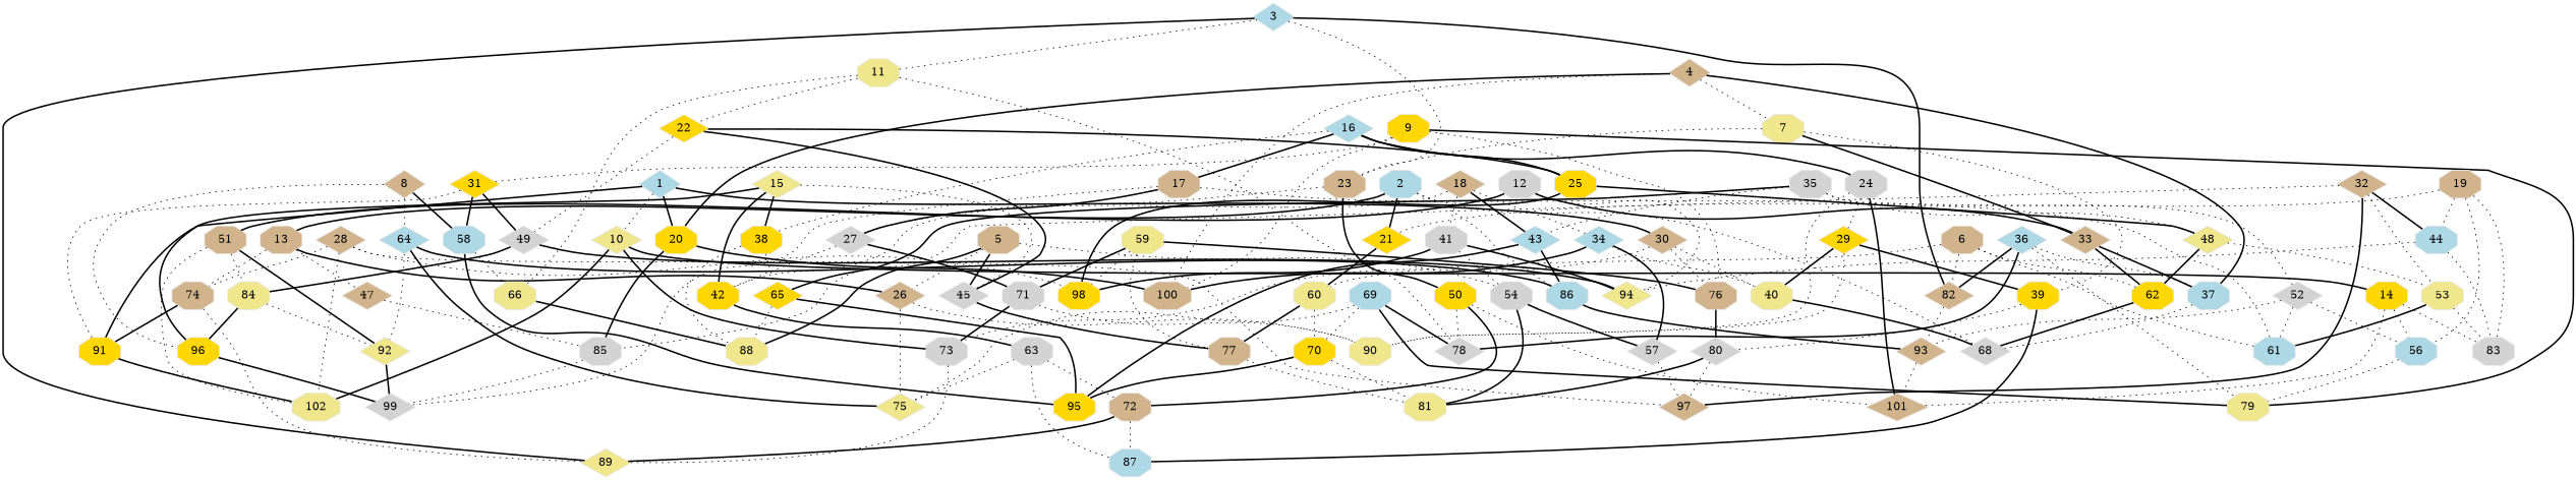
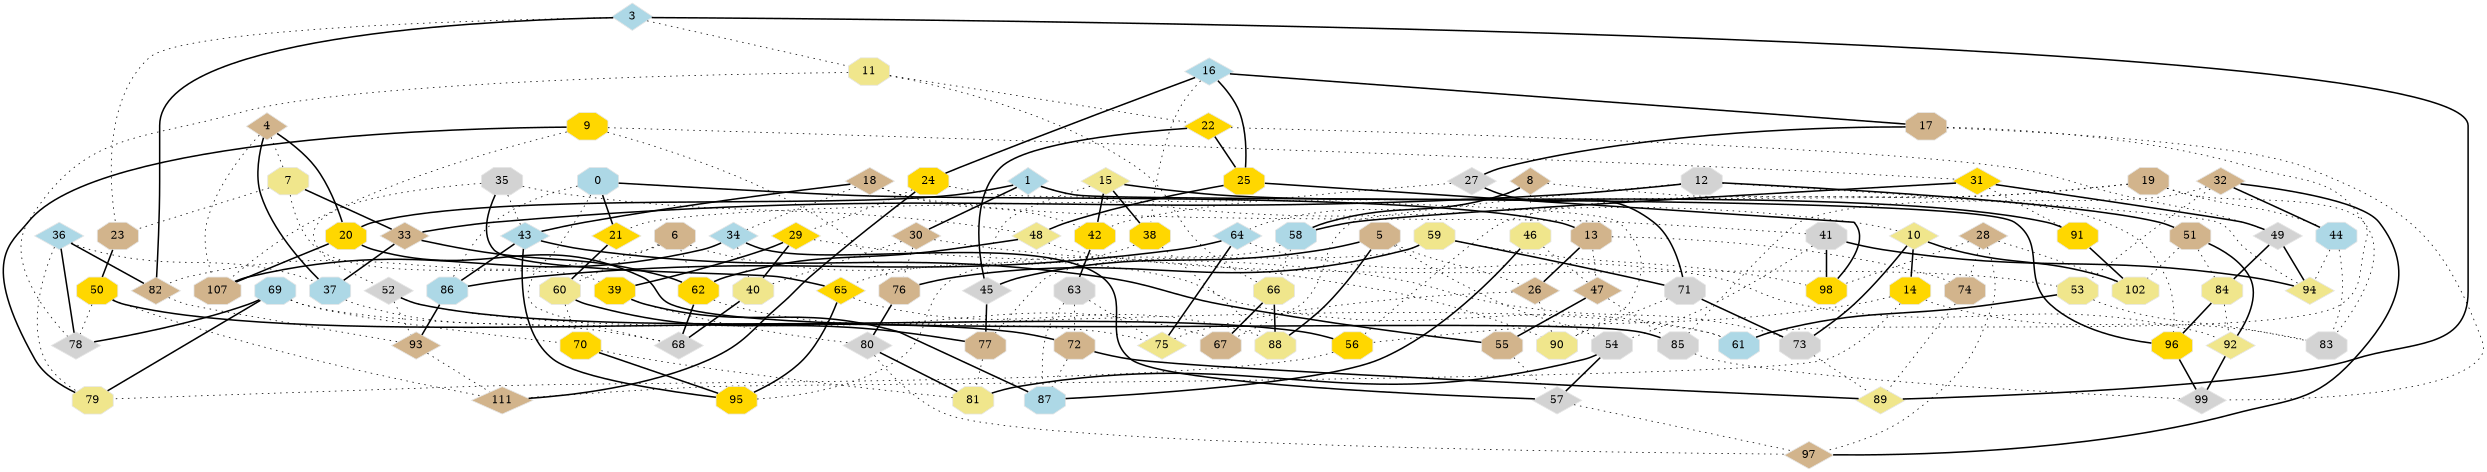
  graph {
    node [color=gray90 fillcolor=tan shape=octagon style=filled]
    edge [style=dotted]
    1 [fillcolor=lightblue shape=diamond]
    10 [fillcolor=khaki shape=diamond]
    20 [fillcolor=gold]
    30 [shape=diamond]
    96 [fillcolor=gold]
    14 [fillcolor=gold]
    73 [fillcolor=lightgrey]
    102 [fillcolor=khaki]
-   100
+   100 [label=107]
    85 [fillcolor=lightgrey]
    76
    40 [fillcolor=khaki]
    99 [fillcolor=lightgrey shape=diamond]
-   2 [fillcolor=lightblue]
+   2 [fillcolor=lightblue label=0]
    13
    21 [fillcolor=gold shape=diamond]
    68 [fillcolor=lightgrey shape=diamond]
    86 [fillcolor=lightblue]
    26 [shape=diamond]
    47 [shape=diamond]
    74
    60 [fillcolor=khaki]
    93 [shape=diamond]
    3 [fillcolor=lightblue shape=diamond]
    11 [fillcolor=khaki]
    23
    82 [shape=diamond]
    89 [fillcolor=khaki shape=diamond]
    22 [fillcolor=gold shape=diamond]
    66 [fillcolor=khaki]
    78 [fillcolor=lightgrey shape=diamond]
    27 [fillcolor=lightgrey shape=diamond]
    50 [fillcolor=gold]
    4 [shape=diamond]
    7 [fillcolor=khaki]
    37 [fillcolor=lightblue]
    33 [shape=diamond]
    39 [fillcolor=gold]
    5
    45 [fillcolor=lightgrey shape=diamond]
    54 [fillcolor=lightgrey]
    88 [fillcolor=khaki]
    90 [fillcolor=khaki]
    75 [fillcolor=khaki shape=diamond]
    77
    57 [fillcolor=lightgrey shape=diamond]
    81 [fillcolor=khaki]
    6
    61 [fillcolor=lightblue]
    62 [fillcolor=gold]
    70 [fillcolor=gold]
    80 [fillcolor=lightgrey shape=diamond]
    87 [fillcolor=lightblue]
    8 [shape=diamond]
+   46 [fillcolor=khaki]
    58 [fillcolor=lightblue]
    64 [fillcolor=lightblue shape=diamond]
    95 [fillcolor=gold]
    92 [fillcolor=khaki shape=diamond]
    9 [fillcolor=gold]
    31 [fillcolor=gold shape=diamond]
    79 [fillcolor=khaki]
    91 [fillcolor=gold]
    49 [fillcolor=lightgrey shape=diamond]
-   56 [fillcolor=lightblue]
+   56 [fillcolor=gold]
    83 [fillcolor=lightgrey]
-   101 [shape=diamond]
+   101 [shape=diamond label=111]
    25 [fillcolor=gold]
+   67
    12 [fillcolor=lightgrey]
    51
    94 [fillcolor=khaki shape=diamond]
    84 [fillcolor=khaki]
+   55
    15 [fillcolor=khaki shape=diamond]
    38 [fillcolor=gold]
    42 [fillcolor=gold]
    65 [fillcolor=gold shape=diamond]
    63 [fillcolor=lightgrey]
    16 [fillcolor=lightblue shape=diamond]
    17
-   24 [fillcolor=lightgrey]
+   24 [fillcolor=gold]
    29 [fillcolor=gold shape=diamond]
    48 [fillcolor=khaki shape=diamond]
    98 [fillcolor=gold]
    71 [fillcolor=lightgrey]
    18 [shape=diamond]
    34 [fillcolor=lightblue shape=diamond]
    41 [fillcolor=lightgrey]
    43 [fillcolor=lightblue shape=diamond]
    19
    44 [fillcolor=lightblue]
    72
    53 [fillcolor=khaki]
    28 [shape=diamond]
    97 [shape=diamond]
    32 [shape=diamond]
    35 [fillcolor=lightgrey]
    52 [fillcolor=lightgrey shape=diamond]
    36 [fillcolor=lightblue shape=diamond]
    59 [fillcolor=khaki]
    69 [fillcolor=lightblue]
    1 -- 10
    1 -- 20 [style=bold]
    1 -- 30 [style=bold]
    1 -- 96 [style=bold]
    10 -- 14 [style=bold]
    10 -- 73 [style=bold]
    10 -- 102 [style=bold]
    20 -- 100 [style=bold]
    20 -- 85 [style=bold]
    30 -- 73
    30 -- 76
    30 -- 40
    96 -- 99 [style=bold]
    14 -- 56
    14 -- 83
    14 -- 101
    73 -- 89
    85 -- 99
    76 -- 80 [style=bold]
    40 -- 68 [style=bold]
    2 -- 13 [style=bold]
    2 -- 21 [style=bold]
    2 -- 68
    2 -- 86
    13 -- 26 [style=bold]
    13 -- 47
    13 -- 74
    21 -- 60 [style=bold]
    86 -- 93 [style=bold]
    26 -- 90
    26 -- 75
    47 -- 85
+   47 -- 55 [style=bold]
    74 -- 89
-   74 -- 91 [style=bold]
    60 -- 77 [style=bold]
    60 -- 70
    93 -- 101
    3 -- 11
    3 -- 23
    3 -- 82 [style=bold]
    3 -- 89 [style=bold]
    11 -- 22
    11 -- 66
    11 -- 78
-   23 -- 27
    23 -- 50 [style=bold]
    82 -- 93
    22 -- 45 [style=bold]
    22 -- 49
    22 -- 25 [style=bold]
    66 -- 88 [style=bold]
+   66 -- 67 [style=bold]
    27 -- 42
    27 -- 71 [style=bold]
    50 -- 78
    50 -- 101
    50 -- 72 [style=bold]
    4 -- 20 [style=bold]
    4 -- 100
    4 -- 7
    4 -- 37 [style=bold]
    7 -- 23
    7 -- 33 [style=bold]
    7 -- 39
    37 -- 68
    33 -- 37 [style=bold]
    33 -- 62 [style=bold]
    39 -- 80
    39 -- 87 [style=bold]
    5 -- 26
    5 -- 45 [style=bold]
    5 -- 54
    5 -- 88 [style=bold]
    45 -- 77 [style=bold]
    54 -- 57 [style=bold]
    54 -- 81 [style=bold]
    77 -- 81
    57 -- 97
    6 -- 60
    6 -- 82
    6 -- 61
    6 -- 62
    62 -- 68 [style=bold]
+   62 -- 67
    70 -- 81
    70 -- 95 [style=bold]
    80 -- 81 [style=bold]
    80 -- 97
    8 -- 96
+   8 -- 46
    8 -- 58 [style=bold]
    8 -- 64
+   46 -- 47
+   46 -- 87 [style=bold]
    58 -- 66
-   58 -- 95 [style=bold]
+   58 -- 95
    64 -- 86 [style=bold]
    64 -- 75 [style=bold]
    64 -- 92
    92 -- 99 [style=bold]
    9 -- 100
    9 -- 76
    9 -- 31
    9 -- 79 [style=bold]
    31 -- 58 [style=bold]
    31 -- 91
    31 -- 49 [style=bold]
    91 -- 102 [style=bold]
    49 -- 94 [style=bold]
    49 -- 84 [style=bold]
    56 -- 79
    25 -- 48 [style=bold]
    25 -- 98 [style=bold]
    12 -- 33 [style=bold]
+   12 -- 67
    12 -- 51 [style=bold]
    12 -- 94
    51 -- 102
    51 -- 92 [style=bold]
    51 -- 84
    84 -- 96 [style=bold]
    84 -- 92
+   55 -- 57
    15 -- 45
    15 -- 91 [style=bold]
    15 -- 38 [style=bold]
    15 -- 42 [style=bold]
    38 -- 88
    38 -- 65
    42 -- 63 [style=bold]
    65 -- 88
    65 -- 95 [style=bold]
    63 -- 75
    63 -- 87
    63 -- 72
    16 -- 25 [style=bold]
    16 -- 38
    16 -- 17 [style=bold]
    16 -- 24 [style=bold]
    17 -- 99
    17 -- 27 [style=bold]
    17 -- 61
    24 -- 90
    24 -- 101 [style=bold]
    24 -- 29
    29 -- 40 [style=bold]
    29 -- 39 [style=bold]
    29 -- 90
    48 -- 62 [style=bold]
    48 -- 53
    71 -- 73 [style=bold]
    71 -- 90
    18 -- 42
    18 -- 34
    18 -- 41
    18 -- 43 [style=bold]
    34 -- 100 [style=bold]
    34 -- 40
    34 -- 57 [style=bold]
    41 -- 54
    41 -- 94 [style=bold]
    41 -- 98 [style=bold]
    43 -- 86 [style=bold]
    43 -- 95 [style=bold]
+   43 -- 55 [style=bold]
    19 -- 21
    19 -- 56
    19 -- 83
    19 -- 44
    44 -- 83
    44 -- 94
    72 -- 89 [style=bold]
    72 -- 87
    53 -- 61 [style=bold]
    53 -- 83
    28 -- 102
    28 -- 74
    28 -- 98
    28 -- 97
    32 -- 85
    32 -- 44 [style=bold]
    32 -- 53
    32 -- 97 [style=bold]
    35 -- 65 [style=bold]
    35 -- 48
    35 -- 43
    35 -- 52
    52 -- 93
    52 -- 61
-   52 -- 56
+   52 -- 56 [style=bold]
    36 -- 82 [style=bold]
    36 -- 78 [style=bold]
    36 -- 37
    36 -- 79
    59 -- 76 [style=bold]
    59 -- 77
    59 -- 98
    59 -- 71 [style=bold]
    69 -- 78 [style=bold]
    69 -- 75
    69 -- 70
    69 -- 79 [style=bold]
  }
